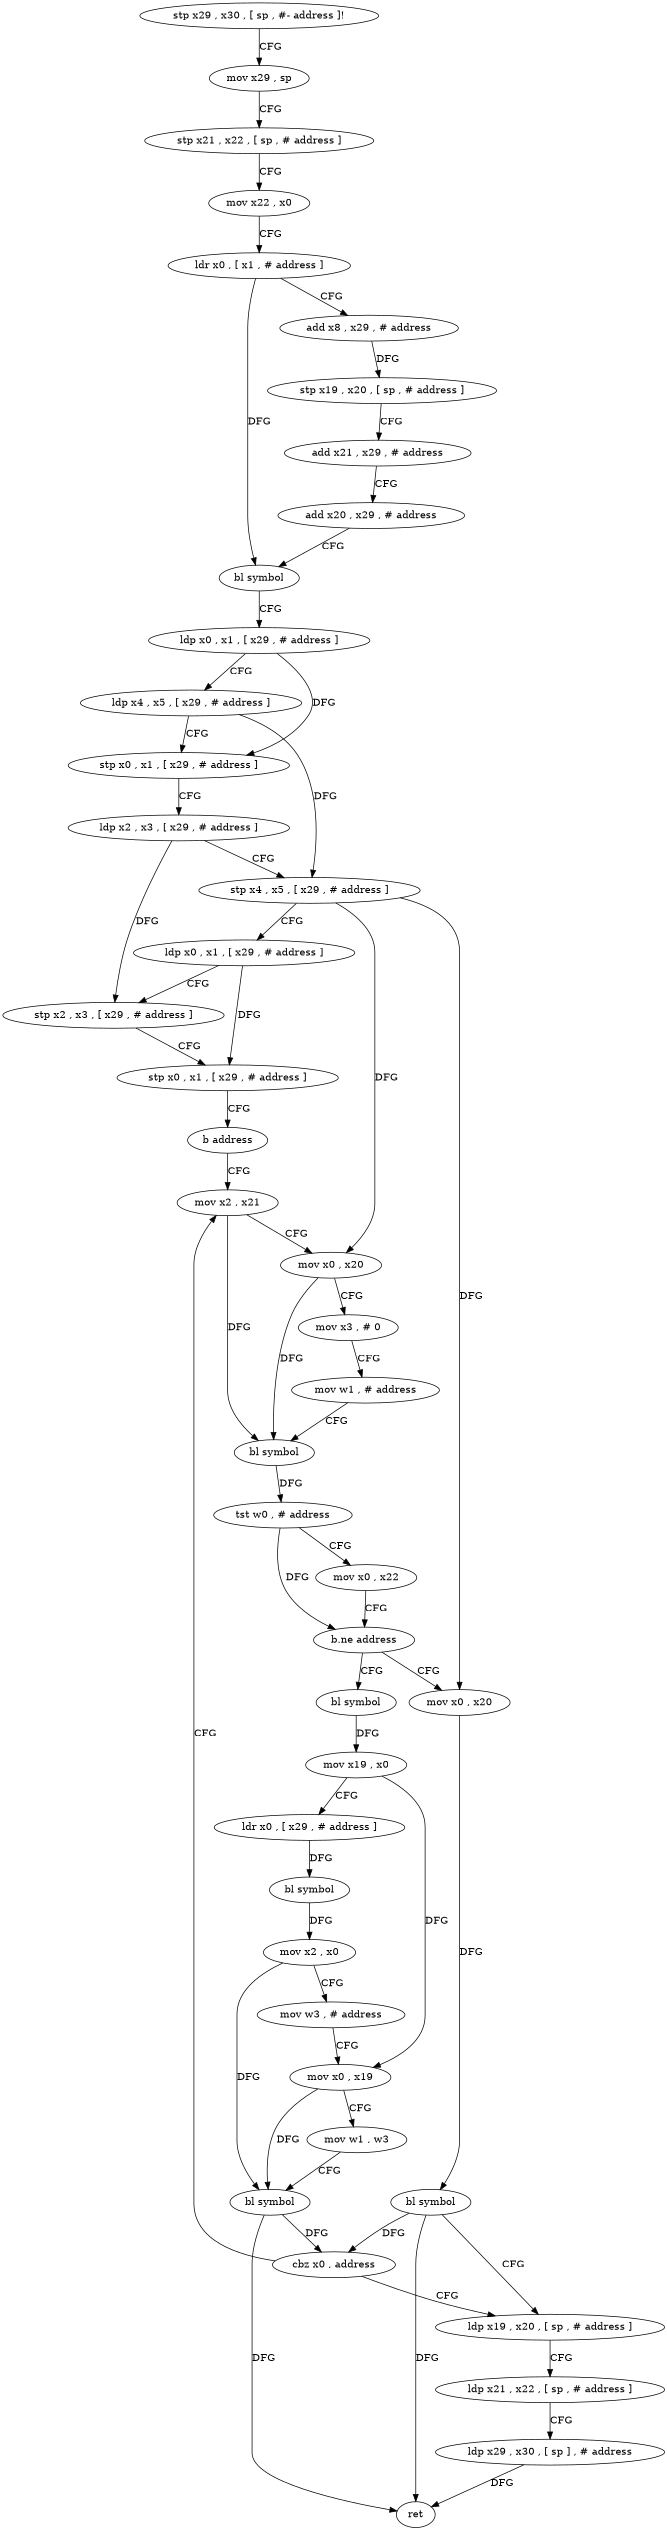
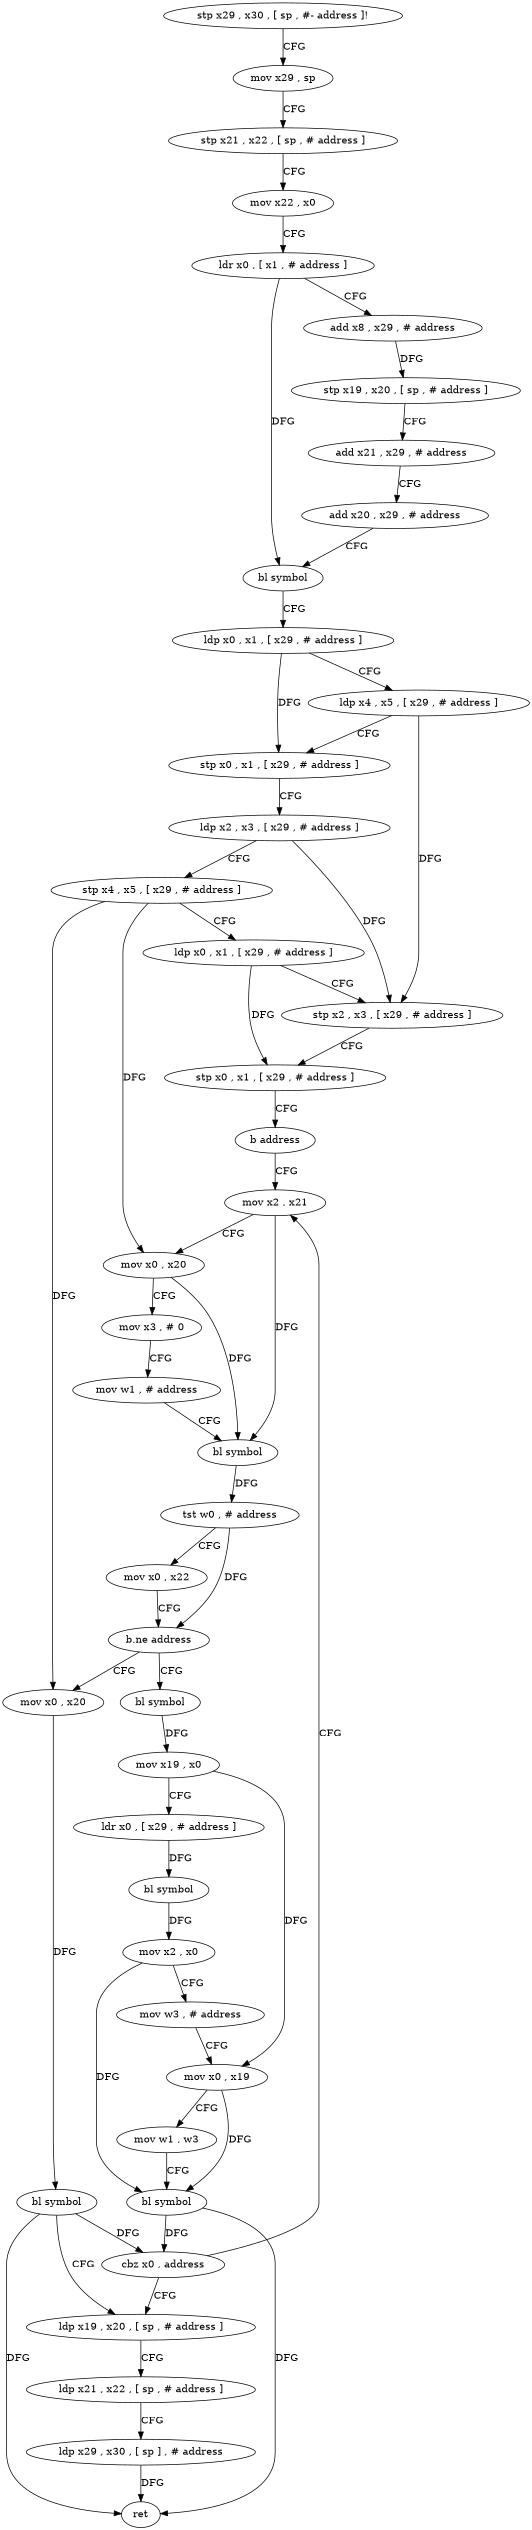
  digraph {
    n1 [label="stp x29 , x30 , [ sp , #- address ]!"]
    n2 [label="mov x29 , sp"]
    n3 [label="stp x21 , x22 , [ sp , # address ]"]
    n4 [label="mov x22 , x0"]
    n5 [label="ldr x0 , [ x1 , # address ]"]
    n6 [label="add x8 , x29 , # address"]
    n7 [label="bl symbol"]
    n8 [label="stp x19 , x20 , [ sp , # address ]"]
    n9 [label="ldp x0 , x1 , [ x29 , # address ]"]
    n10 [label="add x21 , x29 , # address"]
    n11 [label="add x20 , x29 , # address"]
    n12 [label="ldp x4 , x5 , [ x29 , # address ]"]
    n13 [label="stp x0 , x1 , [ x29 , # address ]"]
    n14 [label="stp x4 , x5 , [ x29 , # address ]"]
    n15 [label="ldp x2 , x3 , [ x29 , # address ]"]
    n16 [label="ldp x0 , x1 , [ x29 , # address ]"]
    n17 [label="mov x0 , x20"]
    n18 [label="mov x0 , x20"]
    n19 [label="stp x2 , x3 , [ x29 , # address ]"]
    n20 [label="stp x0 , x1 , [ x29 , # address ]"]
    n21 [label="bl symbol"]
    n22 [label="mov x3 , # 0"]
    n23 [label="bl symbol"]
    n24 [label="b address"]
    n25 [label="mov x2 , x21"]
    n26 [label="tst w0 , # address"]
    n27 [label="mov w1 , # address"]
    n28 [label="mov x0 , x22"]
    n29 [label="b.ne address"]
    n30 [label="bl symbol"]
    n31 [label="mov x19 , x0"]
    n32 [label="ldr x0 , [ x29 , # address ]"]
    n33 [label="mov x0 , x19"]
    n34 [label="cbz x0 , address"]
    n35 [label=ret]
    n36 [label="ldp x19 , x20 , [ sp , # address ]"]
    n37 [label="bl symbol"]
    n38 [label="bl symbol"]
    n39 [label="mov w1 , w3"]
    n40 [label="mov x2 , x0"]
    n41 [label="mov w3 , # address"]
    n42 [label="ldp x21 , x22 , [ sp , # address ]"]
    n43 [label="ldp x29 , x30 , [ sp ] , # address"]
    n1 -> n2 [label=CFG]
    n2 -> n3 [label=CFG]
    n3 -> n4 [label=CFG]
    n4 -> n5 [label=CFG]
    n5 -> n6 [label=CFG]
    n5 -> n7 [label=DFG]
    n6 -> n8 [label=DFG]
    n7 -> n9 [label=CFG]
    n8 -> n10 [label=CFG]
    n9 -> n12 [label=CFG]
    n9 -> n13 [label=DFG]
    n10 -> n11 [label=CFG]
    n11 -> n7 [label=CFG]
    n12 -> n13 [label=CFG]
-   n12 -> n14 [label=DFG]
+   n12 -> n19 [label=DFG]
    n13 -> n15 [label=CFG]
    n14 -> n16 [label=CFG]
    n14 -> n17 [label=DFG]
    n14 -> n18 [label=DFG]
    n15 -> n14 [label=CFG]
    n15 -> n19 [label=DFG]
    n16 -> n19 [label=CFG]
    n16 -> n20 [label=DFG]
    n17 -> n21 [label=DFG]
    n17 -> n22 [label=CFG]
    n18 -> n23 [label=DFG]
    n19 -> n20 [label=CFG]
    n20 -> n24 [label=CFG]
    n21 -> n26 [label=DFG]
    n22 -> n27 [label=CFG]
    n23 -> n34 [label=DFG]
    n23 -> n35 [label=DFG]
    n23 -> n36 [label=CFG]
    n24 -> n25 [label=CFG]
    n25 -> n17 [label=CFG]
    n25 -> n21 [label=DFG]
    n26 -> n28 [label=CFG]
    n26 -> n29 [label=DFG]
    n27 -> n21 [label=CFG]
    n28 -> n29 [label=CFG]
    n29 -> n18 [label=CFG]
    n29 -> n30 [label=CFG]
    n30 -> n31 [label=DFG]
    n31 -> n32 [label=CFG]
    n31 -> n33 [label=DFG]
    n32 -> n37 [label=DFG]
    n33 -> n38 [label=DFG]
    n33 -> n39 [label=CFG]
    n34 -> n25 [label=CFG]
    n34 -> n36 [label=CFG]
    n36 -> n42 [label=CFG]
    n37 -> n40 [label=DFG]
    n38 -> n34 [label=DFG]
    n38 -> n35 [label=DFG]
    n39 -> n38 [label=CFG]
    n40 -> n38 [label=DFG]
    n40 -> n41 [label=CFG]
    n41 -> n33 [label=CFG]
    n42 -> n43 [label=CFG]
    n43 -> n35 [label=DFG]
  }
